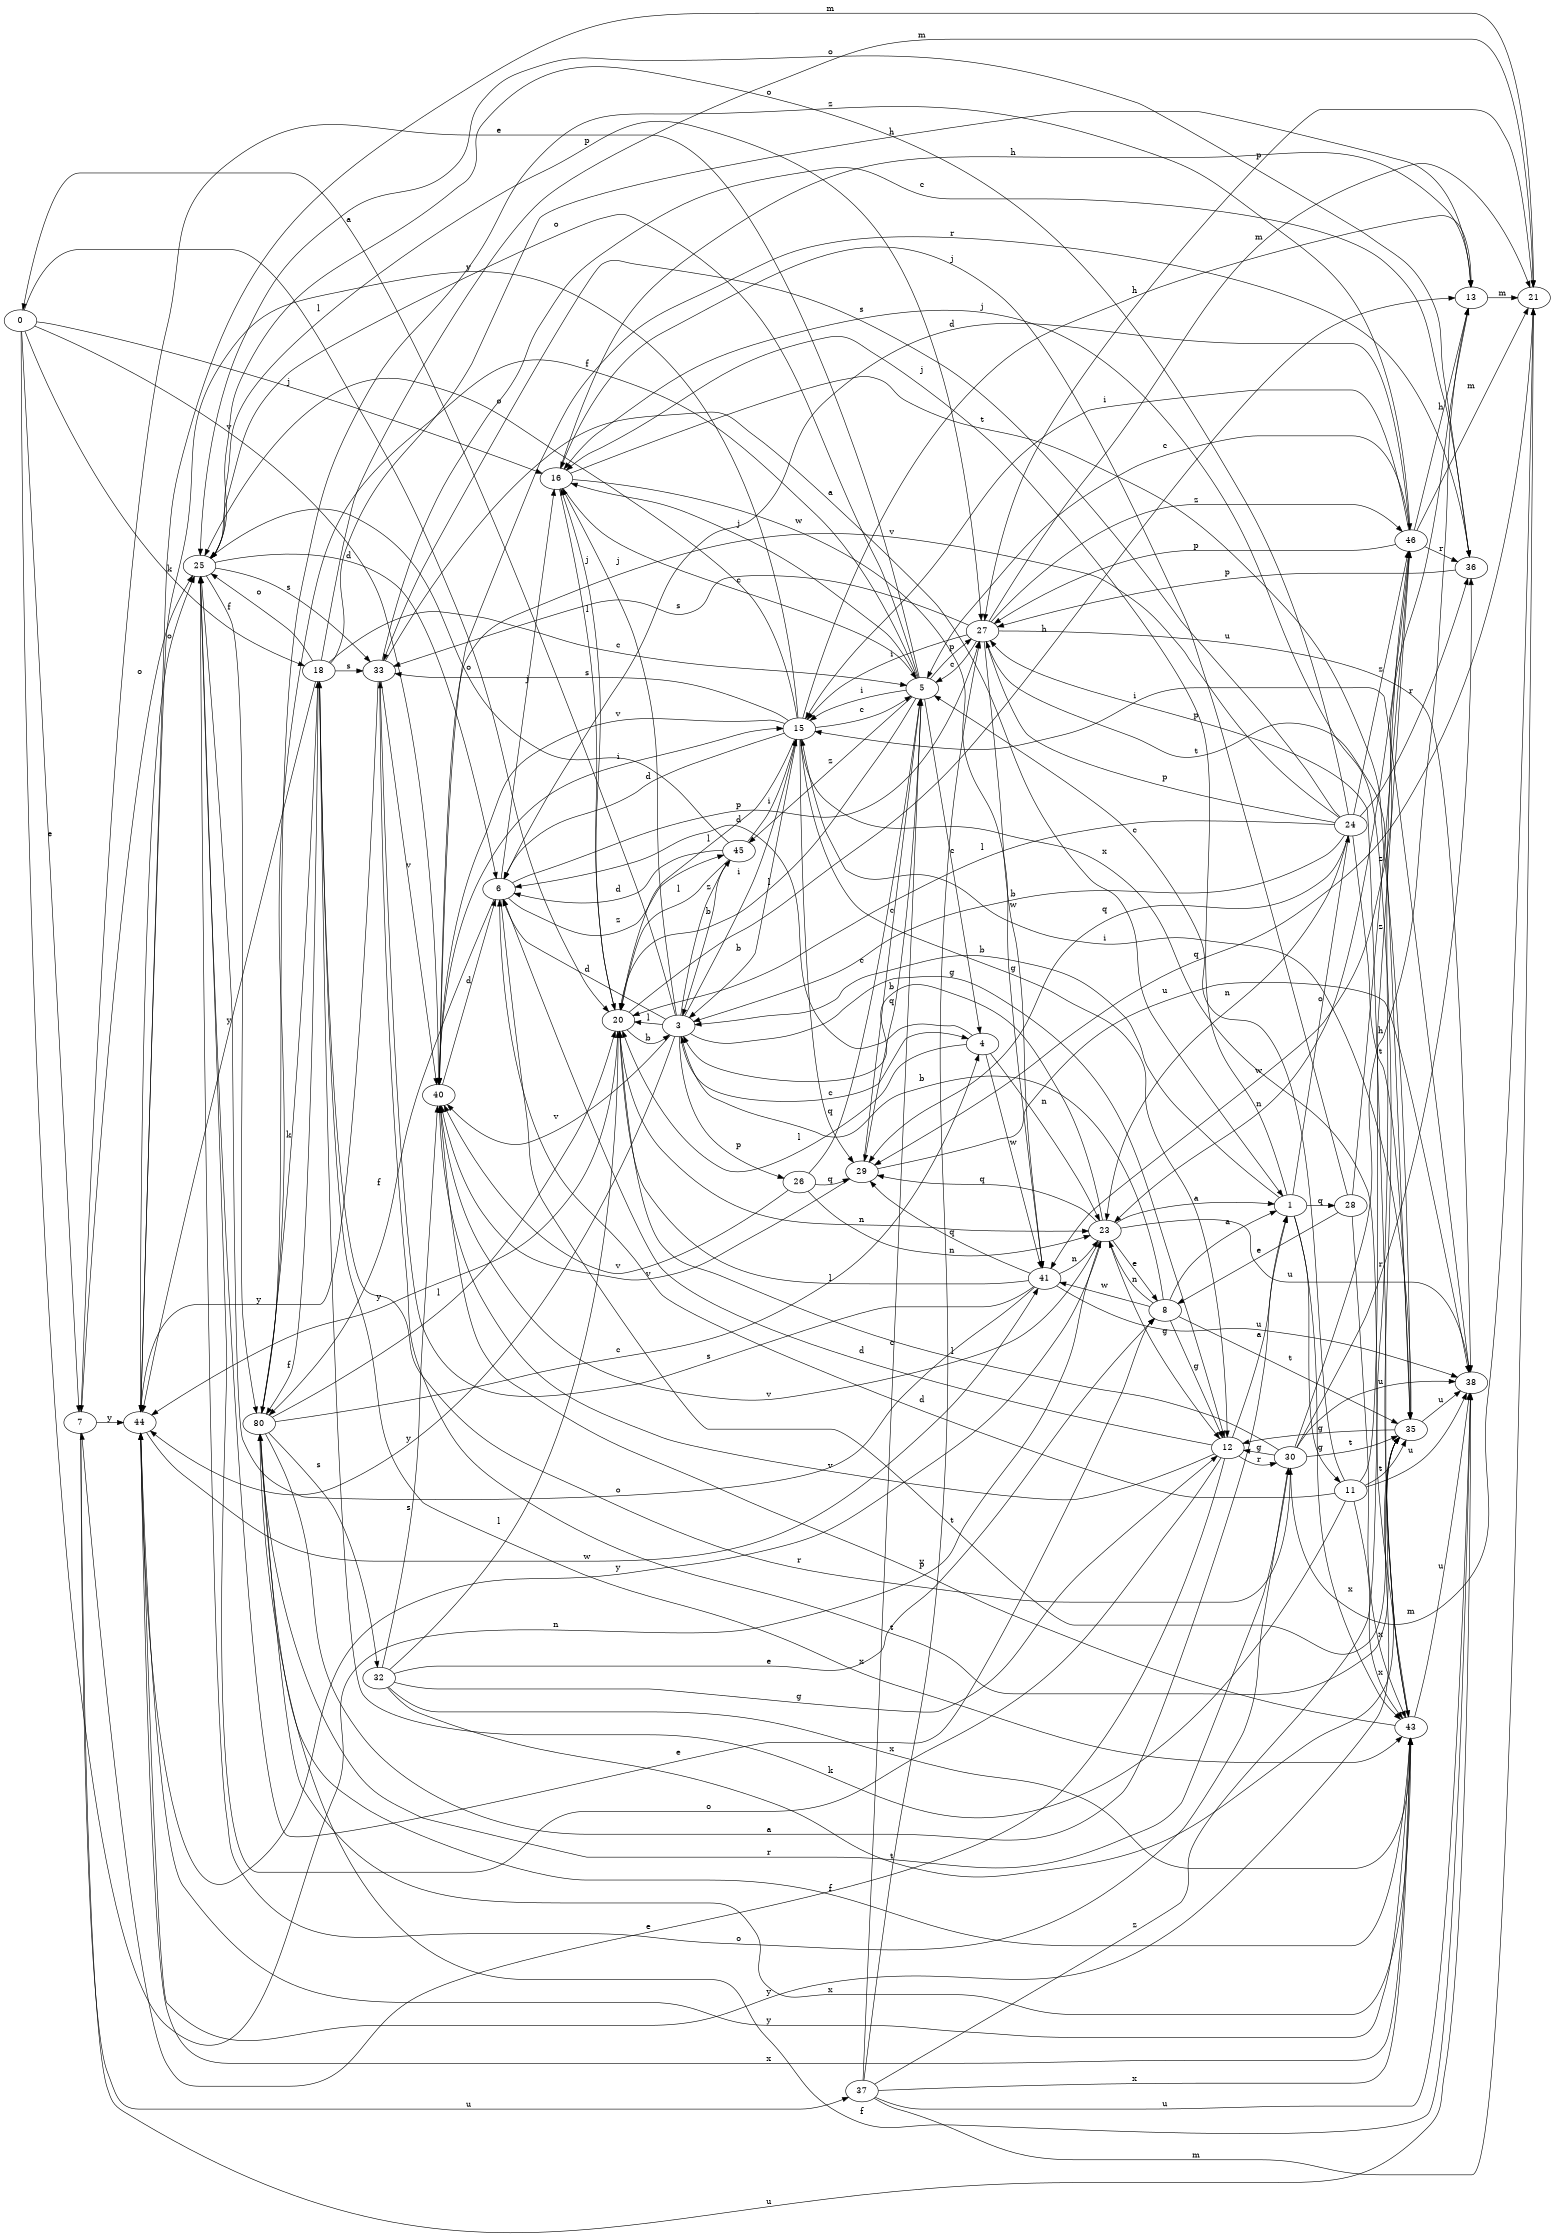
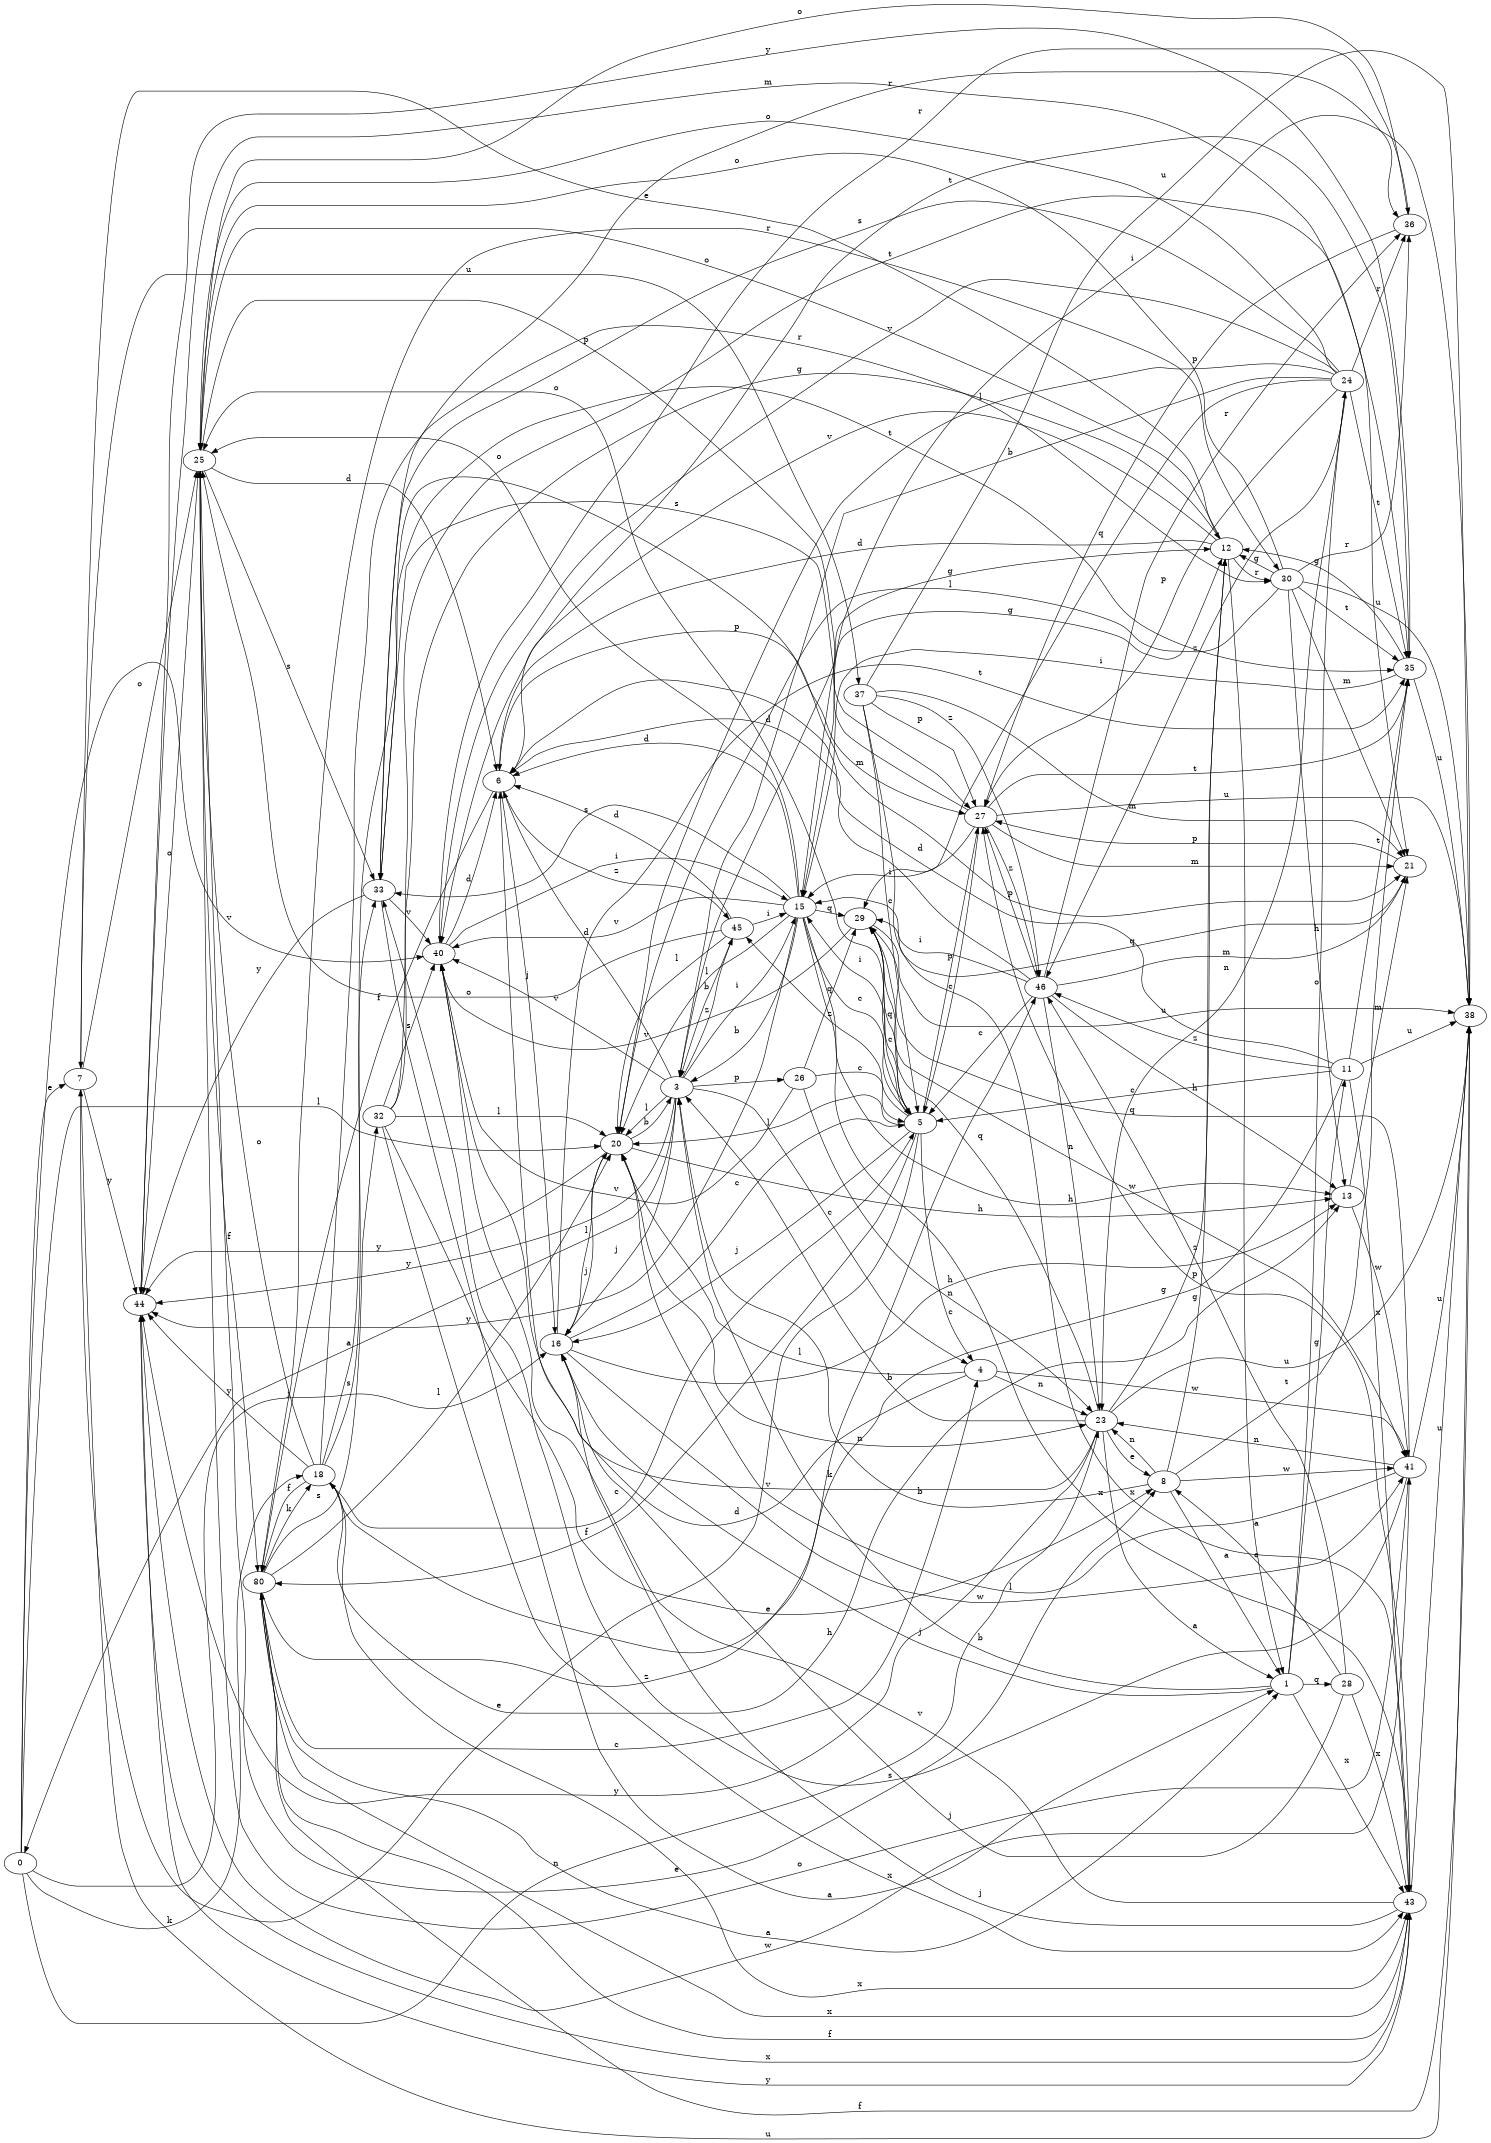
  strict digraph {
    rankdir=LR
    0
    7
    16
    18
    20
    23
    40
    44
    25
    37
    38
    41
    5
    35
    13
    43
    n17 [label=80]
    30
    21
    33
    3
    1
    12
    29
    8
    6
    15
    n28 [label=36]
    11
    24
    28
    4
    26
    45
    46
    27
    32
    0 -> 7 [label=e]
    0 -> 16 [label=j]
    0 -> 18 [label=k]
    0 -> 20 [label=l]
    0 -> 23 [label=n]
    0 -> 40 [label=v]
    7 -> 44 [label=y]
    7 -> 25 [label=o]
    7 -> 37 [label=u]
    7 -> 38 [label=u]
    16 -> 20 [label=l]
    16 -> 41 [label=w]
    16 -> 5 [label=c]
    16 -> 35 [label=t]
    16 -> 13 [label=h]
    18 -> 44 [label=y]
    18 -> 25 [label=o]
    18 -> 5 [label=c]
    18 -> 13 [label=h]
    18 -> 43 [label=x]
    18 -> n17 [label=f]
    18 -> 30 [label=r]
    18 -> 21 [label=m]
    18 -> 33 [label=s]
    20 -> 16 [label=j]
    20 -> 23 [label=n]
    20 -> 44 [label=y]
    20 -> 13 [label=h]
    20 -> 3 [label=b]
    23 -> 40 [label=v]
    23 -> 44 [label=y]
    23 -> 38 [label=u]
    23 -> 3 [label=b]
    23 -> 1 [label=a]
    23 -> 12 [label=g]
    23 -> 29 [label=q]
    23 -> 8 [label=e]
    40 -> 6 [label=d]
    40 -> 15 [label=i]
    40 -> n28 [label=r]
    44 -> 25 [label=o]
    44 -> 41 [label=w]
    44 -> 43 [label=x]
    44 -> 21 [label=m]
    25 -> n17 [label=f]
    25 -> 33 [label=s]
    25 -> 8 [label=e]
    25 -> 6 [label=d]
    25 -> 27 [label=p]
    37 -> 38 [label=u]
    37 -> 5 [label=c]
    37 -> 43 [label=x]
    37 -> 21 [label=m]
    37 -> 46 [label=z]
    37 -> 27 [label=p]
    38 -> n17 [label=f]
    38 -> 15 [label=i]
    41 -> 20 [label=l]
    41 -> 23 [label=n]
    41 -> 25 [label=o]
    41 -> 38 [label=u]
    41 -> 33 [label=s]
    41 -> 29 [label=q]
    5 -> 7 [label=e]
    5 -> 16 [label=j]
    5 -> 20 [label=l]
    5 -> 25 [label=o]
    5 -> n17 [label=f]
    5 -> 29 [label=q]
    5 -> 15 [label=i]
    5 -> 4 [label=c]
    5 -> 45 [label=z]
    5 -> 27 [label=p]
    35 -> 44 [label=y]
    35 -> 38 [label=u]
    35 -> 12 [label=g]
    35 -> 15 [label=i]
    13 -> 41 [label=w]
    13 -> 21 [label=m]
    43 -> 16 [label=j]
    43 -> 40 [label=v]
    43 -> 44 [label=y]
    43 -> 38 [label=u]
    43 -> n17 [label=f]
    43 -> 27 [label=p]
    n17 -> 18 [label=k]
    n17 -> 20 [label=l]
    n17 -> 43 [label=x]
    n17 -> 30 [label=r]
    n17 -> 1 [label=a]
    n17 -> 4 [label=c]
    n17 -> 46 [label=z]
    n17 -> 32 [label=s]
    30 -> 20 [label=l]
    30 -> 25 [label=o]
    30 -> 38 [label=u]
    30 -> 35 [label=t]
    30 -> 13 [label=h]
    30 -> 21 [label=m]
    30 -> 12 [label=g]
    30 -> n28 [label=r]
    21 -> 29 [label=q]
    21 -> 27 [label=p]
    33 -> 40 [label=v]
    33 -> 44 [label=y]
    33 -> 35 [label=t]
    33 -> 1 [label=a]
-   33 -> n28 [label=c]
+   33 -> n28 [label=r]
    3 -> 0 [label=a]
    3 -> 16 [label=j]
    3 -> 20 [label=l]
    3 -> 40 [label=v]
    3 -> 44 [label=y]
    3 -> 12 [label=g]
    3 -> 6 [label=d]
    3 -> 15 [label=i]
    3 -> 4 [label=c]
    3 -> 26 [label=p]
    3 -> 45 [label=z]
    1 -> 16 [label=j]
    1 -> 43 [label=x]
    1 -> 3 [label=b]
    1 -> 11 [label=g]
    1 -> 24 [label=o]
    1 -> 28 [label=q]
    12 -> 7 [label=e]
    12 -> 40 [label=v]
    12 -> 25 [label=o]
    12 -> 30 [label=r]
    12 -> 1 [label=a]
    12 -> 6 [label=d]
    29 -> 40 [label=v]
    29 -> 38 [label=u]
-   27 -> 41 [label=w]
+   29 -> 41 [label=w]
    29 -> 5 [label=c]
    8 -> 23 [label=n]
    8 -> 41 [label=w]
    8 -> 35 [label=t]
    8 -> 3 [label=b]
    8 -> 1 [label=a]
    8 -> 12 [label=g]
    6 -> 16 [label=j]
    6 -> 35 [label=t]
    6 -> n17 [label=f]
    6 -> 45 [label=z]
    6 -> 27 [label=p]
    15 -> 20 [label=l]
    15 -> 40 [label=v]
    15 -> 44 [label=y]
    15 -> 25 [label=o]
    15 -> 5 [label=c]
    15 -> 13 [label=h]
    15 -> 43 [label=x]
    15 -> 33 [label=s]
    15 -> 3 [label=b]
    15 -> 12 [label=g]
    15 -> 29 [label=q]
    15 -> 6 [label=d]
    n28 -> 25 [label=o]
    n28 -> 27 [label=p]
    11 -> 18 [label=k]
    11 -> 38 [label=u]
    11 -> 5 [label=c]
    11 -> 35 [label=t]
    11 -> 43 [label=x]
    11 -> 6 [label=d]
    11 -> 46 [label=z]
    24 -> 20 [label=l]
    24 -> 23 [label=n]
    24 -> 40 [label=v]
    24 -> 25 [label=o]
    24 -> 35 [label=t]
    24 -> 33 [label=s]
    24 -> 3 [label=b]
    24 -> 29 [label=q]
    24 -> n28 [label=r]
    24 -> 46 [label=z]
    24 -> 27 [label=p]
    28 -> 16 [label=j]
    28 -> 43 [label=x]
    28 -> 8 [label=e]
    28 -> 46 [label=z]
    4 -> 20 [label=l]
    4 -> 23 [label=n]
    4 -> 41 [label=w]
    4 -> 6 [label=d]
    26 -> 23 [label=n]
    26 -> 40 [label=v]
    26 -> 5 [label=c]
    26 -> 29 [label=q]
    45 -> 20 [label=l]
    45 -> 25 [label=o]
    45 -> 3 [label=b]
    45 -> 6 [label=d]
    45 -> 15 [label=i]
    46 -> 23 [label=n]
    46 -> 5 [label=c]
    46 -> 13 [label=h]
    46 -> 21 [label=m]
    46 -> 6 [label=d]
    46 -> 15 [label=i]
    46 -> n28 [label=r]
    46 -> 27 [label=p]
    27 -> 38 [label=u]
    27 -> 5 [label=c]
    27 -> 35 [label=t]
    27 -> 21 [label=m]
    27 -> 33 [label=s]
    27 -> 15 [label=i]
    27 -> 46 [label=z]
    32 -> 20 [label=l]
    32 -> 40 [label=s]
    32 -> 35 [label=t]
    32 -> 43 [label=x]
    32 -> 12 [label=g]
    32 -> 8 [label=e]
  }
